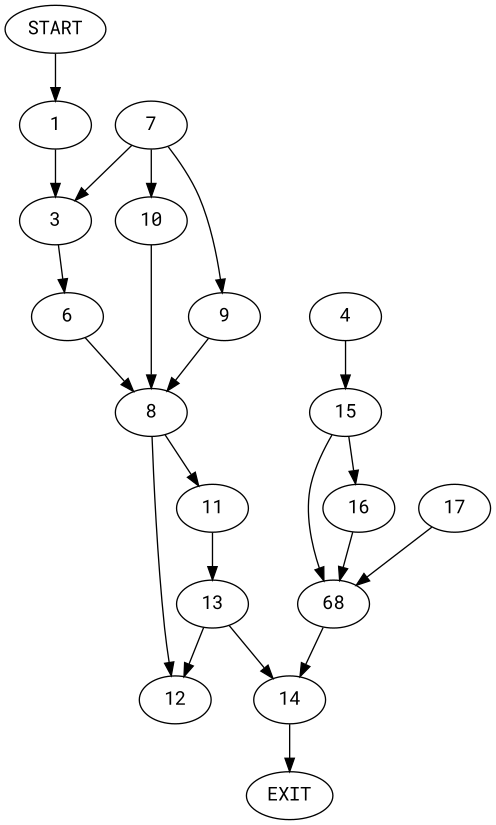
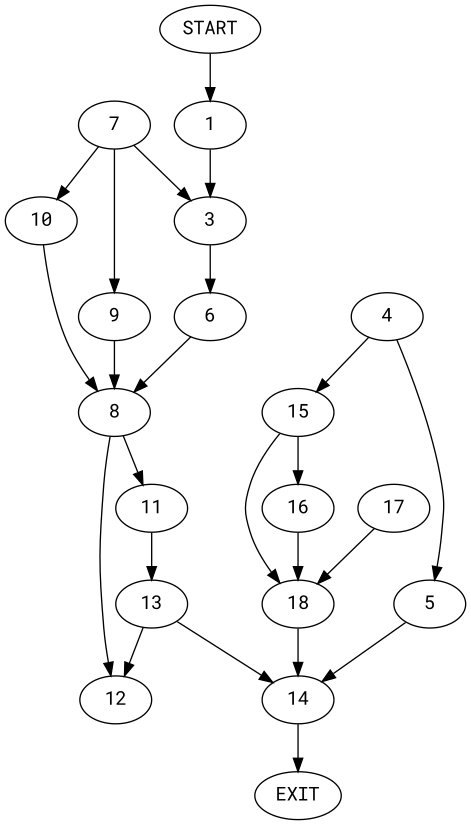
  digraph {
    fontname="Roboto Mono"
    node [fontname="Roboto Mono"]
    edge [fontname="Roboto Mono"]
    n1 [label=START]
    1
    3
    n4 [label=EXIT]
    6
    4
+   5
    15
    14
    8
    7
    9
    10
    16
-   18 [label=68]
+   18
    11
    12
    13
    17
    n1 -> 1
    1 -> 3
    3 -> 6
    6 -> 8
+   4 -> 5
    4 -> 15
+   5 -> 14
    15 -> 16
    15 -> 18
    14 -> n4
    8 -> 11
    8 -> 12
    7 -> 3
    7 -> 9
    7 -> 10
    9 -> 8
    10 -> 8
    16 -> 18
    18 -> 14
    11 -> 13
    13 -> 14
    13 -> 12
    17 -> 18
  }
